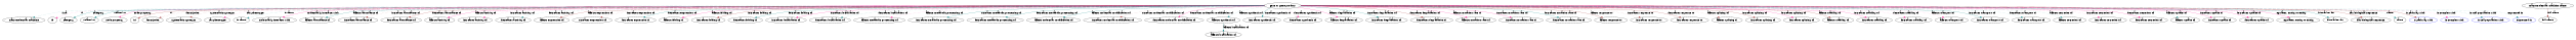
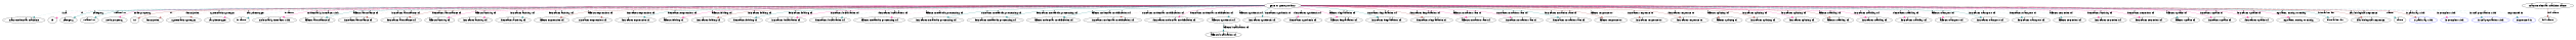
  digraph {
    node [color=black]
    edge [color=teal style=solid]
    n1 [height=0.5 label="gene or gene product" width=2.3474 color=""]
    "macromolecular machine" [height=0.5 width=2.7701 color=""]
    id [height=0.5 width=0.75]
    category [height=0.5 width=0.75]
    "related to" [height=0.5 width=0.75]
    "node property" [height=0.5 width=0.75]
    iri [height=0.5 width=0.75]
    description [height=0.5 width=0.75]
    "systematic synonym" [height=0.5 width=0.75]
    "has phenotype" [height=0.5 width=0.75]
    "in taxon" [height=0.5 width=0.75]
    "molecularly interacts with" [height=0.5 width=0.75]
    "affects abundance of" [height=0.5 width=0.75]
    "increases abundance of" [height=0.5 width=0.75]
    "decreases abundance of" [height=0.5 width=0.75]
    "affects activity of" [height=0.5 width=0.75]
    "increases activity of" [height=0.5 width=0.75]
    "decreases activity of" [height=0.5 width=0.75]
    "affects expression of" [height=0.5 width=0.75]
    "increases expression of" [height=0.5 width=0.75]
    "decreases expression of" [height=0.5 width=0.75]
    "affects folding of" [height=0.5 width=0.75]
    "increases folding of" [height=0.5 width=0.75]
    "decreases folding of" [height=0.5 width=0.75]
    "increases localization of" [height=0.5 width=0.75]
    "decreases localization of" [height=0.5 width=0.75]
    "affects metabolic processing of" [height=0.5 width=0.75]
    "increases metabolic processing of" [height=0.5 width=0.75]
    "decreases metabolic processing of" [height=0.5 width=0.75]
    "affects molecular modification of" [height=0.5 width=0.75]
    "increases molecular modification of" [height=0.5 width=0.75]
    "decreases molecular modification of" [height=0.5 width=0.75]
    "affects synthesis of" [height=0.5 width=0.75]
    "increases synthesis of" [height=0.5 width=0.75]
    "decreases synthesis of" [height=0.5 width=0.75]
    "affects degradation of" [height=0.5 width=0.75]
    "increases degradation of" [height=0.5 width=0.75]
    "decreases degradation of" [height=0.5 width=0.75]
    "affects mutation rate of" [height=0.5 width=0.75]
    "increases mutation rate of" [height=0.5 width=0.75]
    "decreases mutation rate of" [height=0.5 width=0.75]
    "affects response to" [height=0.5 width=0.75]
    "increases response to" [height=0.5 width=0.75]
    "decreases response to" [height=0.5 width=0.75]
    "affects splicing of" [height=0.5 width=0.75]
    "increases splicing of" [height=0.5 width=0.75]
    "decreases splicing of" [height=0.5 width=0.75]
    "affects stability of" [height=0.5 width=0.75]
    "increases stability of" [height=0.5 width=0.75]
    "decreases stability of" [height=0.5 width=0.75]
    "affects transport of" [height=0.5 width=0.75]
    "increases transport of" [height=0.5 width=0.75]
    "decreases transport of" [height=0.5 width=0.75]
    "affects secretion of" [height=0.5 width=0.75]
    "increases secretion of" [height=0.5 width=0.75]
    "decreases secretion of" [height=0.5 width=0.75]
    "affects uptake of" [height=0.5 width=0.75]
    "increases uptake of" [height=0.5 width=0.75]
    "decreases uptake of" [height=0.5 width=0.75]
    "regulates, entity to entity" [height=0.5 width=0.75]
    "biomarker for" [height=0.5 width=0.75]
    "has biological sequence" [height=0.5 width=0.75]
    name [height=0.5 width=0.81271 color=""]
    "in pathway with" [color=blue height=0.5 width=0.75]
    "in complex with" [color=blue height=0.5 width=0.75]
    "in cell population with" [color=blue height=0.5 width=0.75]
    "expressed in" [color=blue height=0.5 width=0.75]
    "full name" [height=0.5 width=0.75]
    "affects localization of" [height=0.5 width=0.75]
    "macromolecular machine name" [height=0.5 width=0.75]
    n1 -> "macromolecular machine" [label=is_a style=dotted]
    n1 -> id [color=deeppink label=id style=dotted]
    n1 -> category [label=category]
    n1 -> "related to" [label="related to"]
    n1 -> "node property" [color=deeppink label="node property"]
    n1 -> iri [color=brown label=iri]
    n1 -> description [color=brown label=description style=dotted]
    n1 -> "systematic synonym" [color=brown label="systematic synonym" style=dotted]
    n1 -> "has phenotype" [color=deeppink label="has phenotype" style=dotted]
    n1 -> "in taxon" [label="in taxon" style=dotted]
    n1 -> "molecularly interacts with" [color=deeppink label="molecularly interacts with"]
    n1 -> "affects abundance of" [label="affects abundance of"]
    n1 -> "increases abundance of" [color=brown label="increases abundance of" style=dotted]
    n1 -> "decreases abundance of" [color=brown label="decreases abundance of"]
    n1 -> "affects activity of" [color=deeppink label="affects activity of"]
    n1 -> "increases activity of" [color=deeppink label="increases activity of" style=dotted]
    n1 -> "decreases activity of" [label="decreases activity of" style=dotted]
    n1 -> "affects expression of" [color=brown label="affects expression of"]
    n1 -> "increases expression of" [color=brown label="increases expression of" style=dotted]
    n1 -> "decreases expression of" [label="decreases expression of"]
    n1 -> "affects folding of" [color=deeppink label="affects folding of"]
    n1 -> "increases folding of" [color=brown label="increases folding of"]
    n1 -> "decreases folding of" [label="decreases folding of"]
    n1 -> "increases localization of" [color=deeppink label="increases localization of"]
    n1 -> "decreases localization of" [label="decreases localization of" style=dotted]
    n1 -> "affects metabolic processing of" [color=deeppink label="affects metabolic processing of" style=dotted]
    n1 -> "increases metabolic processing of" [label="increases metabolic processing of"]
    n1 -> "decreases metabolic processing of" [label="decreases metabolic processing of"]
    n1 -> "affects molecular modification of" [label="affects molecular modification of"]
    n1 -> "increases molecular modification of" [color=brown label="increases molecular modification of" style=dotted]
    n1 -> "decreases molecular modification of" [color=deeppink label="decreases molecular modification of"]
    n1 -> "affects synthesis of" [label="affects synthesis of" style=dotted]
    n1 -> "increases synthesis of" [label="increases synthesis of"]
    n1 -> "decreases synthesis of" [color=deeppink label="decreases synthesis of" style=dotted]
    n1 -> "affects degradation of" [color=deeppink label="affects degradation of"]
    n1 -> "increases degradation of" [label="increases degradation of"]
    n1 -> "decreases degradation of" [color=brown label="decreases degradation of"]
    n1 -> "affects mutation rate of" [color=deeppink label="affects mutation rate of"]
    n1 -> "increases mutation rate of" [color=deeppink label="increases mutation rate of"]
    n1 -> "decreases mutation rate of" [label="decreases mutation rate of"]
    n1 -> "affects response to" [color=brown label="affects response to"]
    n1 -> "increases response to" [color=brown label="increases response to" style=dotted]
    n1 -> "decreases response to" [color=brown label="decreases response to"]
    n1 -> "affects splicing of" [color=brown label="affects splicing of" style=dotted]
    n1 -> "increases splicing of" [color=brown label="increases splicing of"]
    n1 -> "decreases splicing of" [color=deeppink label="decreases splicing of"]
    n1 -> "affects stability of" [color=brown label="affects stability of"]
    n1 -> "increases stability of" [color=deeppink label="increases stability of"]
    n1 -> "decreases stability of" [color=deeppink label="decreases stability of" style=dotted]
    n1 -> "affects transport of" [color=deeppink label="affects transport of" style=dotted]
    n1 -> "increases transport of" [label="increases transport of"]
    n1 -> "decreases transport of" [label="decreases transport of" style=dotted]
    n1 -> "affects secretion of" [label="affects secretion of" style=dotted]
-   n1 -> "increases secretion of" [color=deeppink label="increases secretion of" style=dotted]
+   n1 -> "increases secretion of" [color=deeppink label="decreases activity of" style=dotted]
    n1 -> "decreases secretion of" [color=deeppink label="decreases secretion of"]
    n1 -> "affects uptake of" [label="affects uptake of" style=dotted]
    n1 -> "increases uptake of" [color=deeppink label="increases uptake of"]
    n1 -> "decreases uptake of" [color=deeppink label="decreases uptake of"]
    n1 -> "regulates, entity to entity" [color=deeppink label="regulates, entity to entity"]
    n1 -> "biomarker for" [label="biomarker for"]
    n1 -> "has biological sequence" [color=brown label="has biological sequence"]
    n1 -> name [label=name style=dotted]
    n1 -> "in pathway with" [color=brown label="in pathway with"]
    n1 -> "in complex with" [color=deeppink label="in complex with" style=dotted]
    n1 -> "in cell population with" [label="in cell population with" style=dotted]
    n1 -> "expressed in" [label="expressed in" style=dotted]
    "affects synthesis of" -> "affects localization of" [label="affects localization of"]
    "macromolecular machine name" -> "full name" [color=brown label="full name"]
  }
